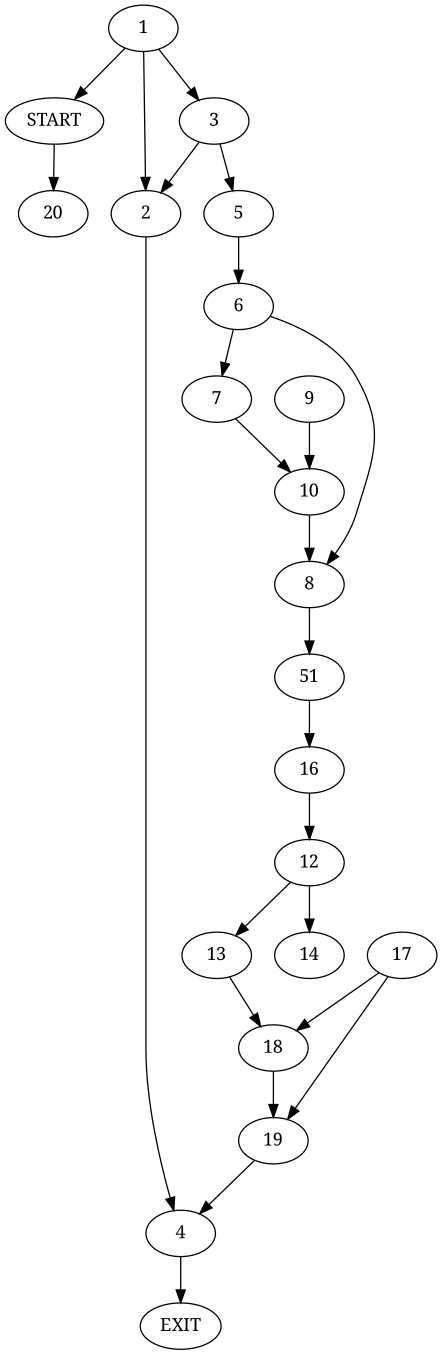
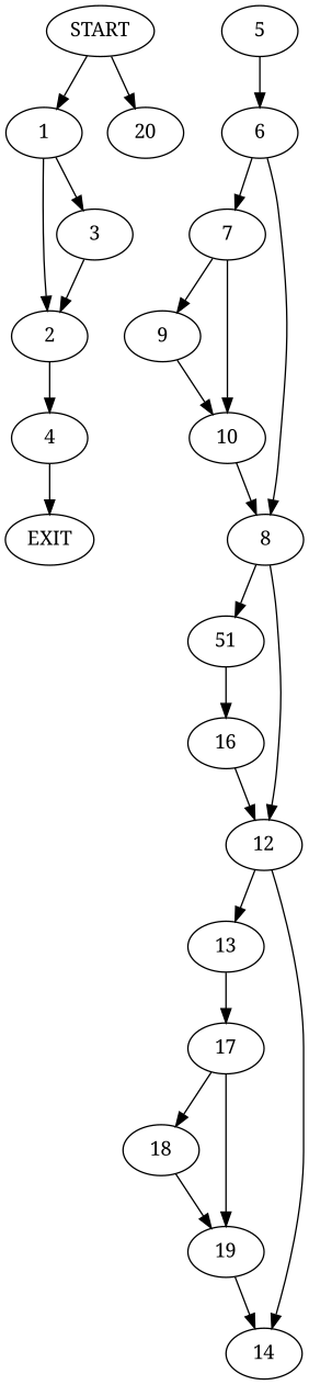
  digraph {
    fontname="Noto Serif"
    node [fontname="Noto Serif"]
    edge [fontname="Noto Serif"]
    n1 [label=START]
    1
    20
    2
    3
    n6 [label=EXIT]
    4
    5
    6
    7
    8
    9
    10
    n14 [label=51]
    12
    16
    13
    14
    17
    18
    19
-   1 -> n1
+   n1 -> 1
    n1 -> 20
    1 -> 2
    1 -> 3
    2 -> 4
    3 -> 2
-   3 -> 5
    4 -> n6
    5 -> 6
    6 -> 7
    6 -> 8
+   7 -> 9
    7 -> 10
    8 -> n14
+   8 -> 12
    9 -> 10
    10 -> 8
    n14 -> 16
    12 -> 13
    12 -> 14
    16 -> 12
-   13 -> 18
+   13 -> 17
    17 -> 18
    17 -> 19
    18 -> 19
-   19 -> 4
+   19 -> 14
  }
